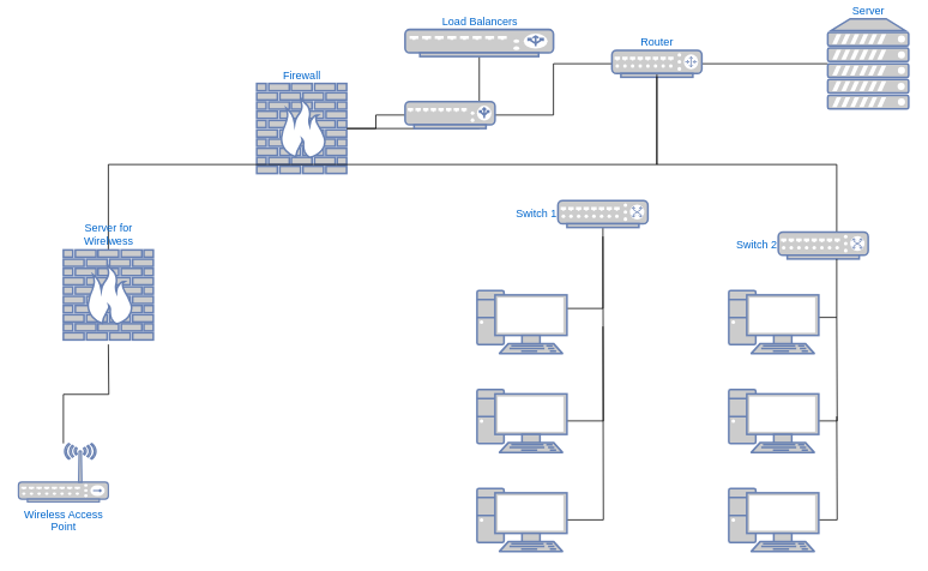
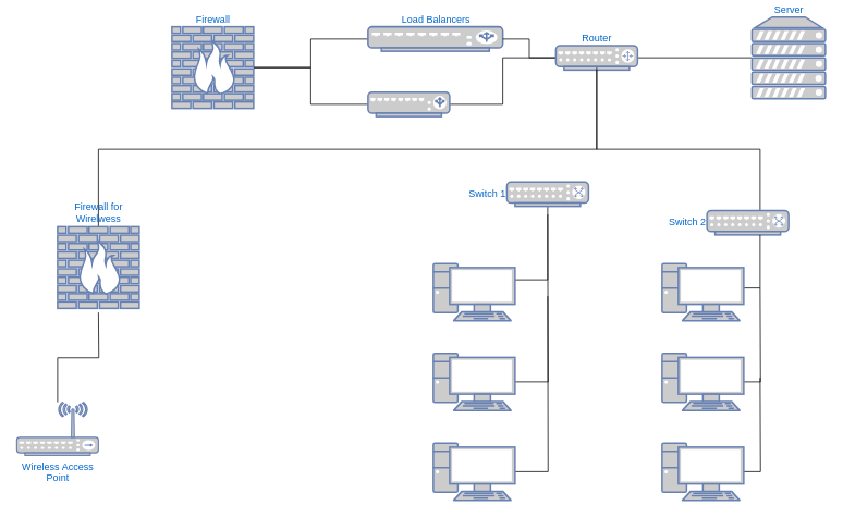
  <mxCell id="0" />
  <mxCell id="1" parent="0" />
  <mxCell id="2" style="edgeStyle=orthogonalEdgeStyle;rounded=0;orthogonalLoop=1;jettySize=auto;html=1;endArrow=none;endFill=0;" parent="1" source="3" target="4" edge="1"><mxGeometry relative="1" as="geometry" /></mxCell>
- <mxCell id="3" value="Firewall" style="fontColor=#0066CC;verticalAlign=bottom;verticalLabelPosition=top;labelPosition=center;align=center;html=1;outlineConnect=0;fillColor=#CCCCCC;strokeColor=#6881B3;gradientColor=none;gradientDirection=north;strokeWidth=2;shape=mxgraph.networks.firewall;" parent="1" vertex="1"><mxGeometry x="285" y="92" width="100" height="100" as="geometry" /></mxCell>
+ <mxCell id="3" value="Firewall" style="fontColor=#0066CC;verticalAlign=bottom;verticalLabelPosition=top;labelPosition=center;align=center;html=1;outlineConnect=0;fillColor=#CCCCCC;strokeColor=#6881B3;gradientColor=none;gradientDirection=north;strokeWidth=2;shape=mxgraph.networks.firewall;" parent="1" vertex="1"><mxGeometry x="210" y="32" width="100" height="100" as="geometry" /></mxCell>
  <mxCell id="4" value="Load Balancers" style="fontColor=#0066CC;verticalAlign=bottom;verticalLabelPosition=top;labelPosition=center;align=center;html=1;outlineConnect=0;fillColor=#CCCCCC;strokeColor=#6881B3;gradientColor=none;gradientDirection=north;strokeWidth=2;shape=mxgraph.networks.load_balancer;" parent="1" vertex="1"><mxGeometry x="450" y="32" width="165" height="30" as="geometry" /></mxCell>
  <mxCell id="5" style="edgeStyle=orthogonalEdgeStyle;rounded=0;orthogonalLoop=1;jettySize=auto;html=1;endArrow=none;endFill=0;" parent="1" source="7" target="3" edge="1"><mxGeometry relative="1" as="geometry" /></mxCell>
  <mxCell id="6" style="edgeStyle=orthogonalEdgeStyle;rounded=0;orthogonalLoop=1;jettySize=auto;html=1;entryX=0;entryY=0.5;entryDx=0;entryDy=0;entryPerimeter=0;endArrow=none;endFill=0;" parent="1" source="7" target="10" edge="1"><mxGeometry relative="1" as="geometry" /></mxCell>
  <mxCell id="7" value="" style="fontColor=#0066CC;verticalAlign=top;verticalLabelPosition=bottom;labelPosition=center;align=center;html=1;outlineConnect=0;fillColor=#CCCCCC;strokeColor=#6881B3;gradientColor=none;gradientDirection=north;strokeWidth=2;shape=mxgraph.networks.load_balancer;" parent="1" vertex="1"><mxGeometry x="450" y="112" width="100" height="30" as="geometry" /></mxCell>
+ <mxCell id="8" style="edgeStyle=orthogonalEdgeStyle;rounded=0;orthogonalLoop=1;jettySize=auto;html=1;entryX=1;entryY=0.5;entryDx=0;entryDy=0;entryPerimeter=0;endArrow=none;endFill=0;" parent="1" source="10" target="4" edge="1"><mxGeometry relative="1" as="geometry" /></mxCell>
  <mxCell id="9" style="edgeStyle=orthogonalEdgeStyle;rounded=0;orthogonalLoop=1;jettySize=auto;html=1;entryX=0;entryY=0.5;entryDx=0;entryDy=0;entryPerimeter=0;endArrow=none;endFill=0;" parent="1" source="10" target="11" edge="1"><mxGeometry relative="1" as="geometry" /></mxCell>
  <mxCell id="10" value="Router" style="fontColor=#0066CC;verticalAlign=bottom;verticalLabelPosition=top;labelPosition=center;align=center;html=1;outlineConnect=0;fillColor=#CCCCCC;strokeColor=#6881B3;gradientColor=none;gradientDirection=north;strokeWidth=2;shape=mxgraph.networks.router;" parent="1" vertex="1"><mxGeometry x="680" y="55" width="100" height="30" as="geometry" /></mxCell>
  <mxCell id="11" value="Server" style="fontColor=#0066CC;verticalAlign=bottom;verticalLabelPosition=top;labelPosition=center;align=center;html=1;outlineConnect=0;fillColor=#CCCCCC;strokeColor=#6881B3;gradientColor=none;gradientDirection=north;strokeWidth=2;shape=mxgraph.networks.server;" parent="1" vertex="1"><mxGeometry x="920" y="20" width="90" height="100" as="geometry" /></mxCell>
  <mxCell id="12" style="edgeStyle=orthogonalEdgeStyle;rounded=0;orthogonalLoop=1;jettySize=auto;html=1;endArrow=none;endFill=0;" parent="1" source="13" target="20" edge="1"><mxGeometry relative="1" as="geometry"><Array as="points"><mxPoint x="670" y="342" /></Array></mxGeometry></mxCell>
  <mxCell id="13" value="Switch 1" style="fontColor=#0066CC;verticalAlign=middle;verticalLabelPosition=middle;labelPosition=left;align=right;html=1;outlineConnect=0;fillColor=#CCCCCC;strokeColor=#6881B3;gradientColor=none;gradientDirection=north;strokeWidth=2;shape=mxgraph.networks.switch;" parent="1" vertex="1"><mxGeometry x="620" y="222" width="100" height="30" as="geometry" /></mxCell>
  <mxCell id="14" style="edgeStyle=orthogonalEdgeStyle;rounded=0;orthogonalLoop=1;jettySize=auto;html=1;endArrow=none;endFill=0;" parent="1" source="15" edge="1"><mxGeometry relative="1" as="geometry"><mxPoint x="730" y="82" as="targetPoint" /><Array as="points"><mxPoint x="930" y="182" /><mxPoint x="730" y="182" /></Array></mxGeometry></mxCell>
  <mxCell id="15" value="Switch 2" style="fontColor=#0066CC;verticalAlign=middle;verticalLabelPosition=middle;labelPosition=left;align=right;html=1;outlineConnect=0;fillColor=#CCCCCC;strokeColor=#6881B3;gradientColor=none;gradientDirection=north;strokeWidth=2;shape=mxgraph.networks.switch;" parent="1" vertex="1"><mxGeometry x="865" y="257" width="100" height="30" as="geometry" /></mxCell>
  <mxCell id="16" style="edgeStyle=orthogonalEdgeStyle;rounded=0;orthogonalLoop=1;jettySize=auto;html=1;endArrow=none;endFill=0;" parent="1" source="17" target="10" edge="1"><mxGeometry relative="1" as="geometry"><Array as="points"><mxPoint x="120" y="182" /><mxPoint x="730" y="182" /></Array></mxGeometry></mxCell>
- <mxCell id="17" value="Server for&lt;br&gt;Wirelwess" style="fontColor=#0066CC;verticalAlign=bottom;verticalLabelPosition=top;labelPosition=center;align=center;html=1;outlineConnect=0;fillColor=#CCCCCC;strokeColor=#6881B3;gradientColor=none;gradientDirection=north;strokeWidth=2;shape=mxgraph.networks.firewall;" parent="1" vertex="1"><mxGeometry x="70" y="277" width="100" height="100" as="geometry" /></mxCell>
+ <mxCell id="17" value="Firewall for&lt;br&gt;Wirelwess" style="fontColor=#0066CC;verticalAlign=bottom;verticalLabelPosition=top;labelPosition=center;align=center;html=1;outlineConnect=0;fillColor=#CCCCCC;strokeColor=#6881B3;gradientColor=none;gradientDirection=north;strokeWidth=2;shape=mxgraph.networks.firewall;" parent="1" vertex="1"><mxGeometry x="70" y="277" width="100" height="100" as="geometry" /></mxCell>
  <mxCell id="18" style="edgeStyle=orthogonalEdgeStyle;rounded=0;orthogonalLoop=1;jettySize=auto;html=1;endArrow=none;endFill=0;" parent="1" source="19" edge="1"><mxGeometry relative="1" as="geometry"><mxPoint x="120" y="382" as="targetPoint" /></mxGeometry></mxCell>
  <mxCell id="19" value="Wireless Access&lt;br&gt;Point" style="fontColor=#0066CC;verticalAlign=top;verticalLabelPosition=bottom;labelPosition=center;align=center;html=1;outlineConnect=0;fillColor=#CCCCCC;strokeColor=#6881B3;gradientColor=none;gradientDirection=north;strokeWidth=2;shape=mxgraph.networks.wireless_hub;" parent="1" vertex="1"><mxGeometry x="20" y="492" width="100" height="65" as="geometry" /></mxCell>
  <mxCell id="20" value="" style="fontColor=#0066CC;verticalAlign=top;verticalLabelPosition=bottom;labelPosition=center;align=center;html=1;outlineConnect=0;fillColor=#CCCCCC;strokeColor=#6881B3;gradientColor=none;gradientDirection=north;strokeWidth=2;shape=mxgraph.networks.pc;" parent="1" vertex="1"><mxGeometry x="530" y="322" width="100" height="70" as="geometry" /></mxCell>
  <mxCell id="21" style="edgeStyle=orthogonalEdgeStyle;rounded=0;orthogonalLoop=1;jettySize=auto;html=1;endArrow=none;endFill=0;" parent="1" source="22" edge="1"><mxGeometry relative="1" as="geometry"><mxPoint x="670" y="262" as="targetPoint" /></mxGeometry></mxCell>
  <mxCell id="22" value="" style="fontColor=#0066CC;verticalAlign=top;verticalLabelPosition=bottom;labelPosition=center;align=center;html=1;outlineConnect=0;fillColor=#CCCCCC;strokeColor=#6881B3;gradientColor=none;gradientDirection=north;strokeWidth=2;shape=mxgraph.networks.pc;" parent="1" vertex="1"><mxGeometry x="530" y="432" width="100" height="70" as="geometry" /></mxCell>
  <mxCell id="23" style="edgeStyle=orthogonalEdgeStyle;rounded=0;orthogonalLoop=1;jettySize=auto;html=1;endArrow=none;endFill=0;" parent="1" source="24" edge="1"><mxGeometry relative="1" as="geometry"><mxPoint x="670" y="362" as="targetPoint" /></mxGeometry></mxCell>
  <mxCell id="24" value="" style="fontColor=#0066CC;verticalAlign=top;verticalLabelPosition=bottom;labelPosition=center;align=center;html=1;outlineConnect=0;fillColor=#CCCCCC;strokeColor=#6881B3;gradientColor=none;gradientDirection=north;strokeWidth=2;shape=mxgraph.networks.pc;" parent="1" vertex="1"><mxGeometry x="530" y="542" width="100" height="70" as="geometry" /></mxCell>
  <mxCell id="25" style="edgeStyle=orthogonalEdgeStyle;rounded=0;orthogonalLoop=1;jettySize=auto;html=1;endArrow=none;endFill=0;" parent="1" source="26" target="15" edge="1"><mxGeometry relative="1" as="geometry"><Array as="points"><mxPoint x="930" y="352" /></Array></mxGeometry></mxCell>
  <mxCell id="26" value="" style="fontColor=#0066CC;verticalAlign=top;verticalLabelPosition=bottom;labelPosition=center;align=center;html=1;outlineConnect=0;fillColor=#CCCCCC;strokeColor=#6881B3;gradientColor=none;gradientDirection=north;strokeWidth=2;shape=mxgraph.networks.pc;" parent="1" vertex="1"><mxGeometry x="810" y="322" width="100" height="70" as="geometry" /></mxCell>
  <mxCell id="27" style="edgeStyle=orthogonalEdgeStyle;rounded=0;orthogonalLoop=1;jettySize=auto;html=1;endArrow=none;endFill=0;" parent="1" source="28" edge="1"><mxGeometry relative="1" as="geometry"><mxPoint x="930" y="352" as="targetPoint" /></mxGeometry></mxCell>
  <mxCell id="28" value="" style="fontColor=#0066CC;verticalAlign=top;verticalLabelPosition=bottom;labelPosition=center;align=center;html=1;outlineConnect=0;fillColor=#CCCCCC;strokeColor=#6881B3;gradientColor=none;gradientDirection=north;strokeWidth=2;shape=mxgraph.networks.pc;" parent="1" vertex="1"><mxGeometry x="810" y="432" width="100" height="70" as="geometry" /></mxCell>
  <mxCell id="29" style="edgeStyle=orthogonalEdgeStyle;rounded=0;orthogonalLoop=1;jettySize=auto;html=1;endArrow=none;endFill=0;" parent="1" source="30" edge="1"><mxGeometry relative="1" as="geometry"><mxPoint x="930" y="462" as="targetPoint" /></mxGeometry></mxCell>
  <mxCell id="30" value="" style="fontColor=#0066CC;verticalAlign=top;verticalLabelPosition=bottom;labelPosition=center;align=center;html=1;outlineConnect=0;fillColor=#CCCCCC;strokeColor=#6881B3;gradientColor=none;gradientDirection=north;strokeWidth=2;shape=mxgraph.networks.pc;" parent="1" vertex="1"><mxGeometry x="810" y="542" width="100" height="70" as="geometry" /></mxCell>
